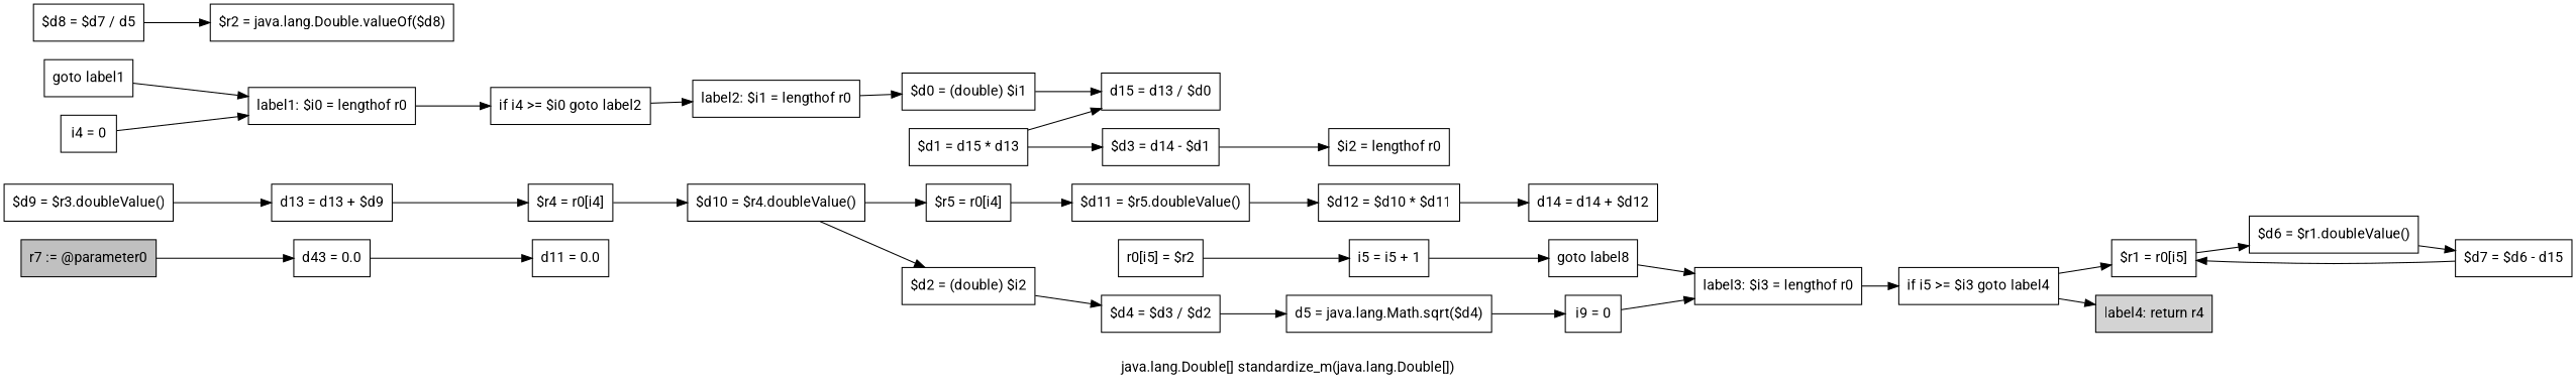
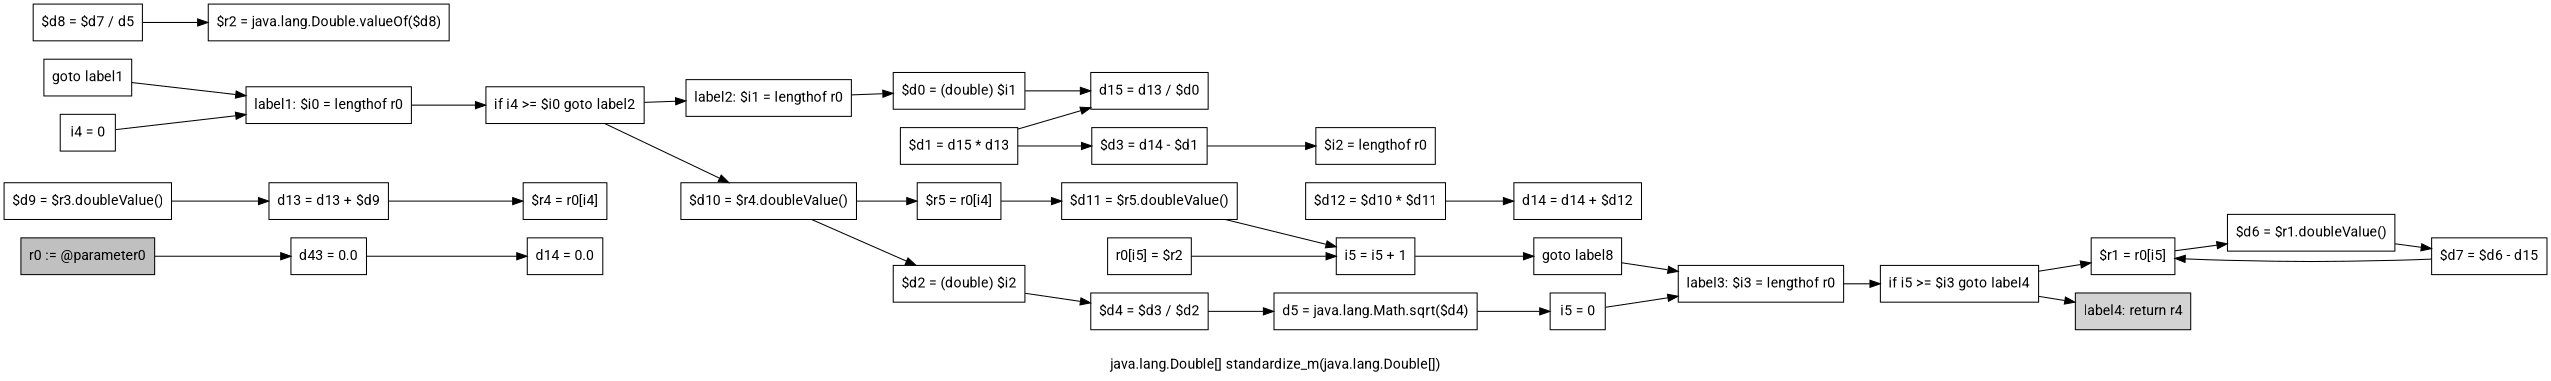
  digraph {
    fontname=Roboto
    label="java.lang.Double[] standardize_m(java.lang.Double[])"
    rankdir=LR
    node [fontname=Roboto shape=box]
    edge [fontname=Roboto]
-   n1 [fillcolor=gray label="r7 := @parameter0" style=filled]
+   n1 [fillcolor=gray label="r0 := @parameter0" style=filled]
    n2 [label="d43 = 0.0"]
-   n3 [label="d11 = 0.0"]
+   n3 [label="d14 = 0.0"]
    n4 [label="i4 = 0"]
    n5 [label="label1: $i0 = lengthof r0"]
    n6 [label="if i4 >= $i0 goto label2"]
    n7 [label="label2: $i1 = lengthof r0"]
    n8 [label="$d0 = (double) $i1"]
    n9 [label="$d9 = $r3.doubleValue()"]
    n10 [label="d13 = d13 + $d9"]
    n11 [label="d15 = d13 / $d0"]
    n12 [label="$r4 = r0[i4]"]
    n13 [label="$d10 = $r4.doubleValue()"]
    n14 [label="$r5 = r0[i4]"]
    n15 [label="$d2 = (double) $i2"]
    n16 [label="$d11 = $r5.doubleValue()"]
    n17 [label="$d12 = $d10 * $d11"]
    n18 [label="d14 = d14 + $d12"]
    n19 [label="goto label1"]
    n20 [label="$d1 = d15 * d13"]
    n21 [label="$d3 = d14 - $d1"]
    n22 [label="$i2 = lengthof r0"]
    n23 [label="$d4 = $d3 / $d2"]
    n24 [label="d5 = java.lang.Math.sqrt($d4)"]
-   n25 [label="i9 = 0"]
+   n25 [label="i5 = 0"]
    n26 [label="label3: $i3 = lengthof r0"]
    n27 [label="if i5 >= $i3 goto label4"]
    n28 [label="$r1 = r0[i5]"]
    n29 [fillcolor=lightgray label="label4: return r4" style=filled]
    n30 [label="$d6 = $r1.doubleValue()"]
    n31 [label="$d7 = $d6 - d15"]
    n32 [label="$d8 = $d7 / d5"]
    n33 [label="$r2 = java.lang.Double.valueOf($d8)"]
    n34 [label="r0[i5] = $r2"]
    n35 [label="i5 = i5 + 1"]
    n36 [label="goto label8"]
    n1 -> n2
    n2 -> n3
    n4 -> n5
    n5 -> n6
    n6 -> n7
    n7 -> n8
    n8 -> n11
    n9 -> n10
    n10 -> n12
-   n12 -> n13
+   n6 -> n13
    n13 -> n14
    n13 -> n15
    n14 -> n16
    n15 -> n23
-   n16 -> n17
+   n16 -> n35
    n17 -> n18
    n19 -> n5
    n20 -> n11
    n20 -> n21
    n21 -> n22
    n23 -> n24
    n24 -> n25
    n25 -> n26
    n26 -> n27
    n27 -> n28
    n27 -> n29
    n28 -> n30
    n30 -> n31
    n31 -> n28
    n32 -> n33
    n34 -> n35
    n35 -> n36
    n36 -> n26
  }
